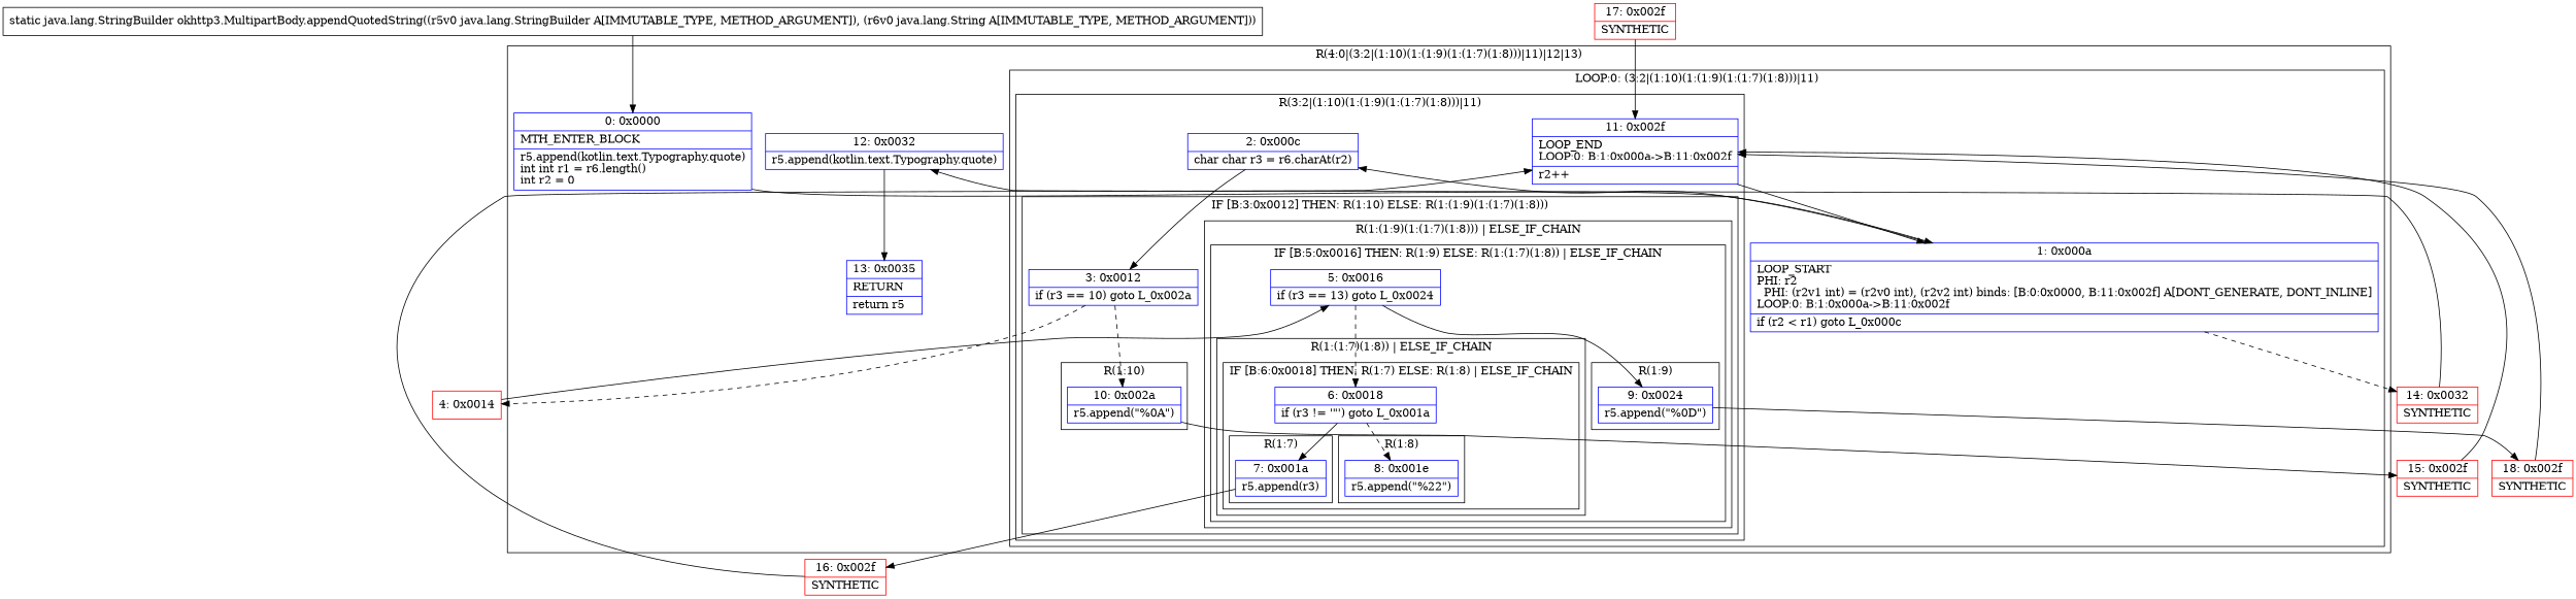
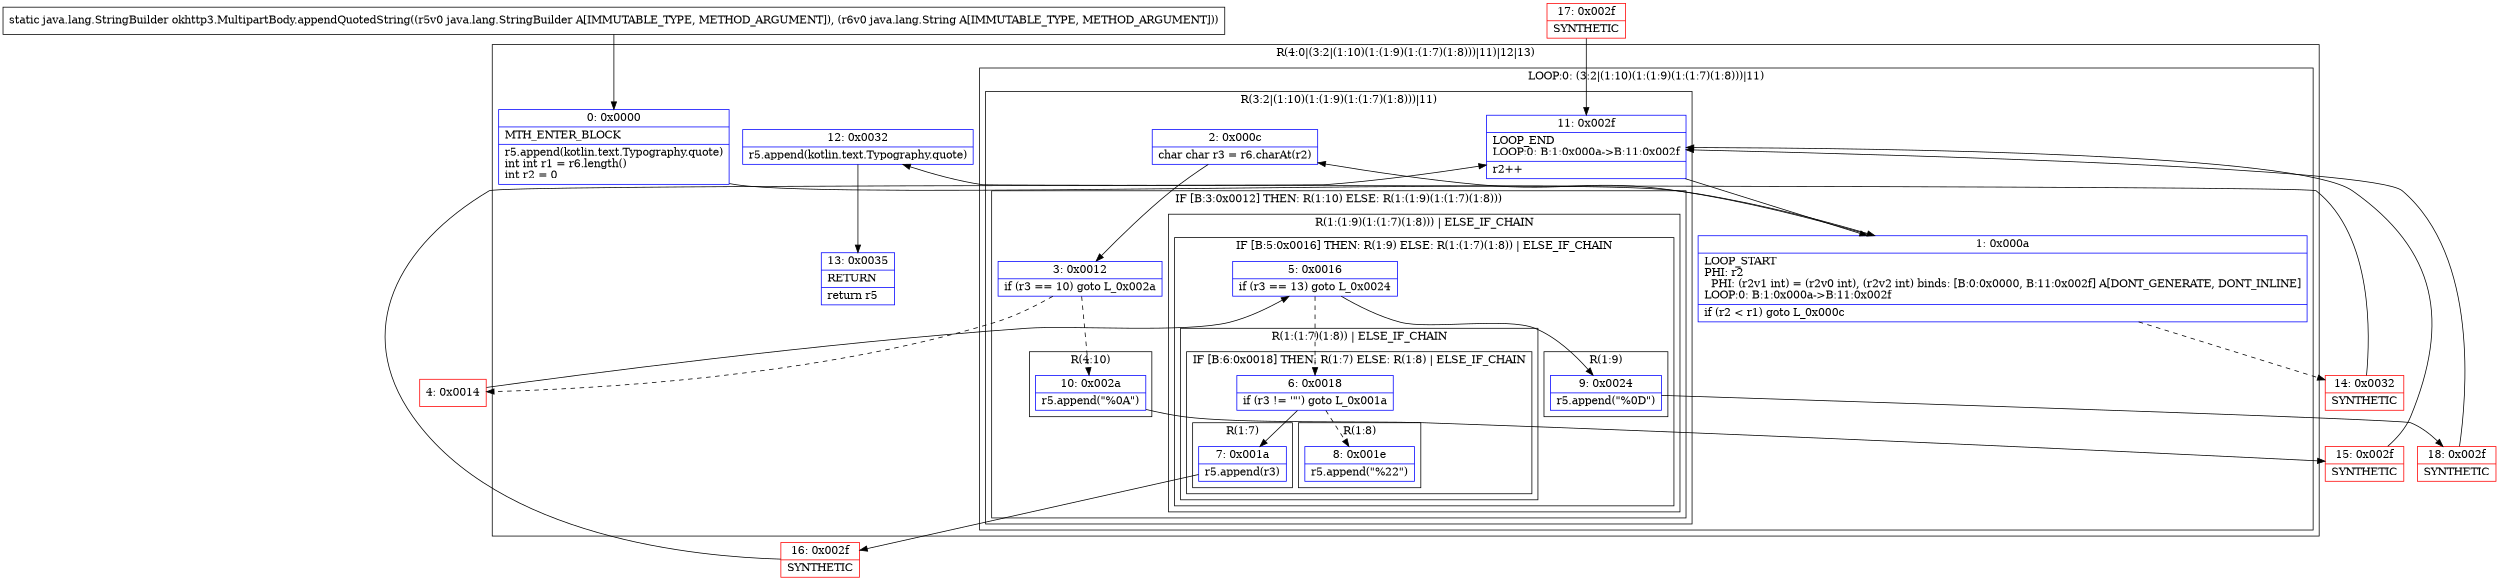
  digraph {
    node [color=blue shape=record]
    n1 [label="{10\:\ 0x002a|r5.append(\"%0A\")\l}"]
    n2 [label="{9\:\ 0x0024|r5.append(\"%0D\")\l}"]
    n3 [label="{7\:\ 0x001a|r5.append(r3)\l}"]
    n4 [label="{8\:\ 0x001e|r5.append(\"%22\")\l}"]
    n5 [label="{6\:\ 0x0018|if (r3 != '\"') goto L_0x001a\l}"]
    n6 [label="{5\:\ 0x0016|if (r3 == 13) goto L_0x0024\l}"]
    n7 [label="{3\:\ 0x0012|if (r3 == 10) goto L_0x002a\l}"]
    n8 [label="{2\:\ 0x000c|char char r3 = r6.charAt(r2)\l}"]
    n9 [label="{11\:\ 0x002f|LOOP_END\lLOOP:0: B:1:0x000a\-\>B:11:0x002f\l|r2++\l}"]
    n10 [label="{1\:\ 0x000a|LOOP_START\lPHI: r2 \l  PHI: (r2v1 int) = (r2v0 int), (r2v2 int) binds: [B:0:0x0000, B:11:0x002f] A[DONT_GENERATE, DONT_INLINE]\lLOOP:0: B:1:0x000a\-\>B:11:0x002f\l|if (r2 \< r1) goto L_0x000c\l}"]
    n11 [label="{0\:\ 0x0000|MTH_ENTER_BLOCK\l|r5.append(kotlin.text.Typography.quote)\lint int r1 = r6.length()\lint r2 = 0\l}"]
    n12 [label="{12\:\ 0x0032|r5.append(kotlin.text.Typography.quote)\l}"]
    n13 [label="{13\:\ 0x0035|RETURN\l|return r5\l}"]
    n14 [color=red label="{15\:\ 0x002f|SYNTHETIC\l}"]
    n15 [color=red label="{18\:\ 0x002f|SYNTHETIC\l}"]
    n16 [color=red label="{16\:\ 0x002f|SYNTHETIC\l}"]
    n17 [color=red label="{4\:\ 0x0014}"]
    n18 [color=red label="{14\:\ 0x0032|SYNTHETIC\l}"]
    n19 [color=red label="{17\:\ 0x002f|SYNTHETIC\l}"]
    n20 [label="{static java.lang.StringBuilder okhttp3.MultipartBody.appendQuotedString((r5v0 java.lang.StringBuilder A[IMMUTABLE_TYPE, METHOD_ARGUMENT]), (r6v0 java.lang.String A[IMMUTABLE_TYPE, METHOD_ARGUMENT])) }" color=""]
    subgraph cluster_1 {
      label="R(4:0|(3:2|(1:10)(1:(1:9)(1:(1:7)(1:8)))|11)|12|13)"
      n11
      n12
      n13
      subgraph cluster_2 {
        label="LOOP:0: (3:2|(1:10)(1:(1:9)(1:(1:7)(1:8)))|11)"
        n10
        subgraph cluster_3 {
          label="R(3:2|(1:10)(1:(1:9)(1:(1:7)(1:8)))|11)"
          n8
          n9
          subgraph cluster_4 {
            label="IF [B:3:0x0012] THEN: R(1:10) ELSE: R(1:(1:9)(1:(1:7)(1:8)))"
            n7
            subgraph cluster_5 {
-             label="R(1:10)"
+             label="R(4:10)"
              n1
            }
            subgraph cluster_6 {
              label="R(1:(1:9)(1:(1:7)(1:8))) | ELSE_IF_CHAIN\l"
              subgraph cluster_7 {
                label="IF [B:5:0x0016] THEN: R(1:9) ELSE: R(1:(1:7)(1:8)) | ELSE_IF_CHAIN\l"
                n6
                subgraph cluster_8 {
                  label="R(1:9)"
                  n2
                }
                subgraph cluster_9 {
                  label="R(1:(1:7)(1:8)) | ELSE_IF_CHAIN\l"
                  subgraph cluster_10 {
                    label="IF [B:6:0x0018] THEN: R(1:7) ELSE: R(1:8) | ELSE_IF_CHAIN\l"
                    n5
                    subgraph cluster_11 {
                      label="R(1:7)"
                      n3
                    }
                    subgraph cluster_12 {
                      label="R(1:8)"
                      n4
                    }
                  }
                }
              }
            }
          }
        }
      }
    }
    n1 -> n14
    n2 -> n15
    n3 -> n16
    n5 -> n3
    n5 -> n4 [style=dashed]
    n6 -> n2
    n6 -> n5 [style=dashed]
    n7 -> n1 [style=dashed]
    n7 -> n17 [style=dashed]
    n8 -> n7
    n9 -> n10
    n10 -> n8
    n10 -> n18 [style=dashed]
    n11 -> n10
    n12 -> n13
    n14 -> n9
    n15 -> n9
    n16 -> n9
    n17 -> n6
    n18 -> n12
    n19 -> n9
    n20 -> n11
  }
